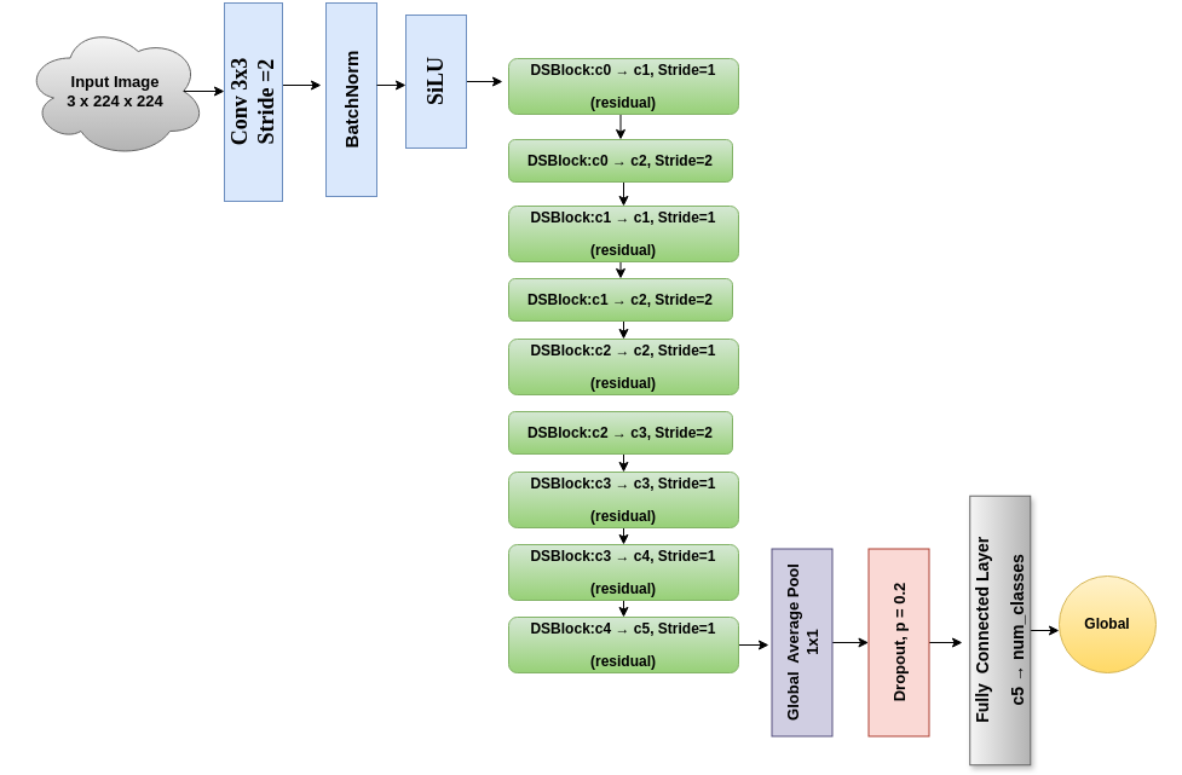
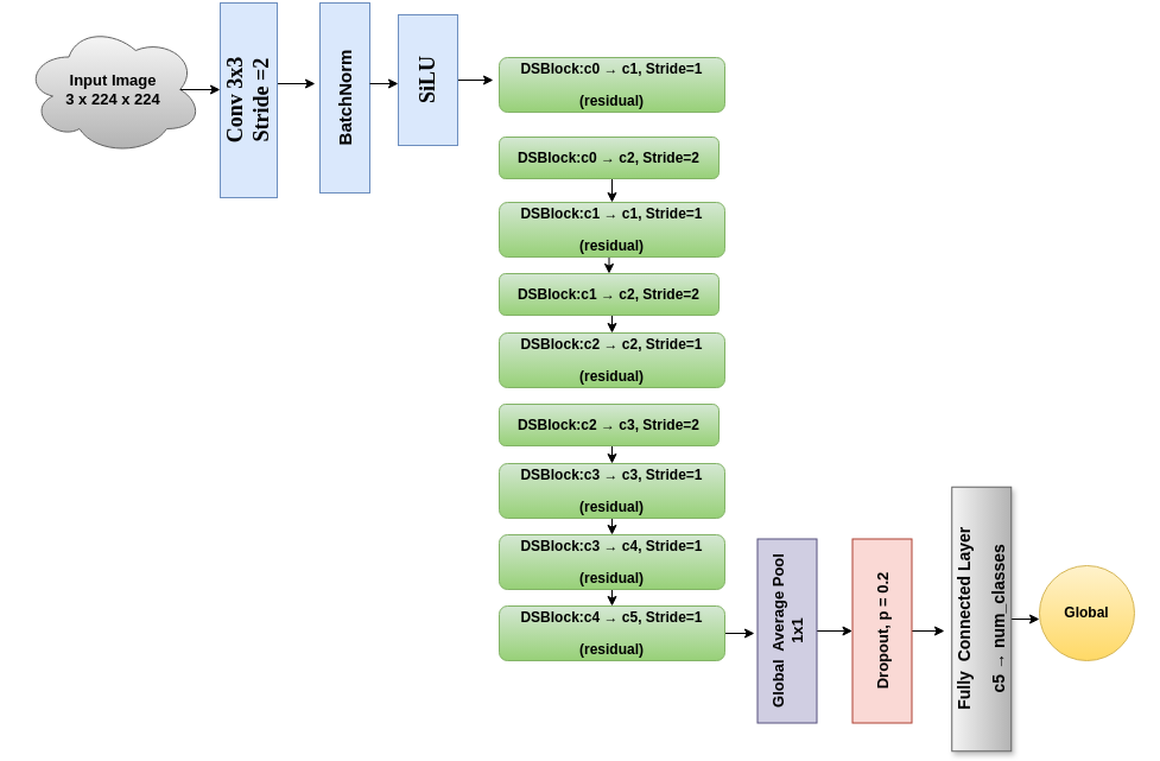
  <mxCell id="0" />
  <mxCell id="1" parent="0" />
  <mxCell id="2" style="edgeStyle=orthogonalEdgeStyle;rounded=0;orthogonalLoop=1;jettySize=auto;html=1;exitX=0.5;exitY=1;exitDx=0;exitDy=0;" edge="1" parent="1"><mxGeometry relative="1" as="geometry"><mxPoint x="265" y="70.5" as="targetPoint" /><mxPoint x="233" y="70" as="sourcePoint" /></mxGeometry></mxCell>
  <mxCell id="3" value="&lt;font face=&quot;Times New Roman&quot; style=&quot;font-size: 18px;&quot;&gt;&lt;b style=&quot;&quot;&gt;Conv 3x3&lt;/b&gt;&lt;/font&gt;&lt;div&gt;&lt;font face=&quot;Times New Roman&quot; style=&quot;font-size: 18px;&quot;&gt;&lt;b style=&quot;&quot;&gt;Stride =2&lt;/b&gt;&lt;/font&gt;&lt;/div&gt;" style="rounded=0;whiteSpace=wrap;html=1;rotation=-90;fillColor=#dae8fc;strokeColor=#6c8ebf;" vertex="1" parent="1"><mxGeometry x="127" y="60" width="164" height="48" as="geometry" /></mxCell>
  <mxCell id="4" value="&lt;font style=&quot;font-size: 15px;&quot; face=&quot;Helvetica&quot;&gt;&lt;b style=&quot;&quot;&gt;BatchNorm&lt;/b&gt;&lt;/font&gt;" style="rounded=0;whiteSpace=wrap;html=1;rotation=-90;fillColor=#dae8fc;strokeColor=#6c8ebf;" vertex="1" parent="1"><mxGeometry x="210" y="61" width="160" height="42" as="geometry" /></mxCell>
  <mxCell id="5" style="edgeStyle=orthogonalEdgeStyle;rounded=0;orthogonalLoop=1;jettySize=auto;html=1;exitX=0.5;exitY=1;exitDx=0;exitDy=0;" edge="1" parent="1" source="6"><mxGeometry relative="1" as="geometry"><mxPoint x="415" y="67" as="targetPoint" /></mxGeometry></mxCell>
  <mxCell id="6" value="&lt;b&gt;&lt;font face=&quot;Times New Roman&quot; style=&quot;font-size: 18px;&quot;&gt;SiLU&lt;/font&gt;&lt;/b&gt;" style="rounded=0;whiteSpace=wrap;html=1;rotation=-90;fillColor=#dae8fc;strokeColor=#6c8ebf;" vertex="1" parent="1"><mxGeometry x="305" y="42" width="110" height="50" as="geometry" /></mxCell>
  <mxCell id="7" value="&lt;b&gt;&lt;font style=&quot;font-size: 13px;&quot;&gt;Input Image&lt;/font&gt;&lt;/b&gt;&lt;div style=&quot;text-align: start;&quot;&gt;&lt;b&gt;&lt;font style=&quot;font-size: 13px;&quot;&gt;3 x 224 x 224&lt;/font&gt;&lt;/b&gt;&lt;/div&gt;" style="ellipse;shape=cloud;whiteSpace=wrap;html=1;fillColor=#f5f5f5;gradientColor=#b3b3b3;strokeColor=#666666;" vertex="1" parent="1"><mxGeometry x="20" y="20" width="150" height="110" as="geometry" /></mxCell>
- <mxCell id="8" style="edgeStyle=orthogonalEdgeStyle;rounded=0;orthogonalLoop=1;jettySize=auto;html=1;exitX=0.5;exitY=1;exitDx=0;exitDy=0;entryX=0.5;entryY=0;entryDx=0;entryDy=0;" edge="1" parent="1" source="9" target="11"><mxGeometry relative="1" as="geometry" /></mxCell>
  <mxCell id="9" value="&lt;p&gt;&lt;b&gt;&lt;font face=&quot;Helvetica&quot;&gt;DSBlock:c0&amp;nbsp;&lt;/font&gt;&lt;/b&gt;&lt;span style=&quot;background-color: transparent; color: light-dark(rgb(0, 0, 0), rgb(255, 255, 255));&quot;&gt;→&amp;nbsp;&lt;/span&gt;&lt;b style=&quot;background-color: transparent; color: light-dark(rgb(0, 0, 0), rgb(255, 255, 255));&quot;&gt;&lt;font face=&quot;Helvetica&quot;&gt;c1, Stride=1&lt;/font&gt;&lt;/b&gt;&lt;/p&gt;&lt;p&gt;&lt;b&gt;&lt;font face=&quot;Helvetica&quot;&gt;(residual)&lt;/font&gt;&lt;/b&gt;&lt;/p&gt;" style="rounded=1;whiteSpace=wrap;html=1;rotation=0;fillColor=#d5e8d4;strokeColor=#82b366;gradientColor=#97d077;" vertex="1" parent="1"><mxGeometry x="420" y="48" width="190" height="46" as="geometry" /></mxCell>
  <mxCell id="10" style="edgeStyle=orthogonalEdgeStyle;rounded=0;orthogonalLoop=1;jettySize=auto;html=1;exitX=0.5;exitY=1;exitDx=0;exitDy=0;entryX=0.5;entryY=0;entryDx=0;entryDy=0;" edge="1" parent="1" source="11" target="13"><mxGeometry relative="1" as="geometry" /></mxCell>
  <mxCell id="11" value="&lt;p&gt;&lt;b&gt;DSBlock:c0&amp;nbsp;&lt;/b&gt;&lt;span style=&quot;color: light-dark(rgb(0, 0, 0), rgb(255, 255, 255)); background-color: transparent;&quot;&gt;→&amp;nbsp;&lt;/span&gt;&lt;b style=&quot;color: light-dark(rgb(0, 0, 0), rgb(255, 255, 255)); background-color: transparent;&quot;&gt;c2, Stride=2&lt;/b&gt;&lt;/p&gt;" style="rounded=1;whiteSpace=wrap;html=1;rotation=0;fillColor=#d5e8d4;strokeColor=#82b366;gradientColor=#97d077;" vertex="1" parent="1"><mxGeometry x="420" y="115" width="185" height="35" as="geometry" /></mxCell>
  <mxCell id="12" style="edgeStyle=orthogonalEdgeStyle;rounded=0;orthogonalLoop=1;jettySize=auto;html=1;exitX=0.5;exitY=1;exitDx=0;exitDy=0;entryX=0.5;entryY=0;entryDx=0;entryDy=0;" edge="1" parent="1" source="13" target="16"><mxGeometry relative="1" as="geometry" /></mxCell>
  <mxCell id="13" value="&lt;p&gt;&lt;b&gt;DSBlock:c1&amp;nbsp;&lt;/b&gt;&lt;span style=&quot;background-color: transparent; color: light-dark(rgb(0, 0, 0), rgb(255, 255, 255));&quot;&gt;→&amp;nbsp;&lt;/span&gt;&lt;b style=&quot;background-color: transparent; color: light-dark(rgb(0, 0, 0), rgb(255, 255, 255));&quot;&gt;c1, Stride=1&lt;/b&gt;&lt;/p&gt;&lt;p&gt;&lt;b&gt;(residual)&lt;/b&gt;&lt;/p&gt;" style="rounded=1;whiteSpace=wrap;html=1;rotation=0;fillColor=#d5e8d4;strokeColor=#82b366;gradientColor=#97d077;" vertex="1" parent="1"><mxGeometry x="420" y="170" width="190" height="46" as="geometry" /></mxCell>
  <mxCell id="14" style="edgeStyle=orthogonalEdgeStyle;rounded=0;orthogonalLoop=1;jettySize=auto;html=1;exitX=0.5;exitY=1;exitDx=0;exitDy=0;" edge="1" parent="1" source="16"><mxGeometry relative="1" as="geometry"><mxPoint x="513" y="265" as="targetPoint" /></mxGeometry></mxCell>
  <mxCell id="15" style="edgeStyle=orthogonalEdgeStyle;rounded=0;orthogonalLoop=1;jettySize=auto;html=1;exitX=0.5;exitY=1;exitDx=0;exitDy=0;entryX=0.5;entryY=0;entryDx=0;entryDy=0;" edge="1" parent="1" source="16" target="17"><mxGeometry relative="1" as="geometry" /></mxCell>
  <mxCell id="16" value="&lt;p&gt;&lt;b&gt;DSBlock:c1&amp;nbsp;&lt;/b&gt;&lt;span style=&quot;background-color: transparent; color: light-dark(rgb(0, 0, 0), rgb(255, 255, 255));&quot;&gt;→&amp;nbsp;&lt;/span&gt;&lt;b style=&quot;background-color: transparent; color: light-dark(rgb(0, 0, 0), rgb(255, 255, 255));&quot;&gt;c2, Stride=2&lt;/b&gt;&lt;/p&gt;" style="rounded=1;whiteSpace=wrap;html=1;rotation=0;fillColor=#d5e8d4;strokeColor=#82b366;gradientColor=#97d077;" vertex="1" parent="1"><mxGeometry x="420" y="230" width="185" height="35" as="geometry" /></mxCell>
  <mxCell id="17" value="&lt;p&gt;&lt;b&gt;DSBlock:c2&amp;nbsp;&lt;/b&gt;&lt;span style=&quot;background-color: transparent; color: light-dark(rgb(0, 0, 0), rgb(255, 255, 255));&quot;&gt;→&amp;nbsp;&lt;/span&gt;&lt;b style=&quot;background-color: transparent; color: light-dark(rgb(0, 0, 0), rgb(255, 255, 255));&quot;&gt;c2, Stride=1&lt;/b&gt;&lt;/p&gt;&lt;p&gt;&lt;b&gt;(residual)&lt;/b&gt;&lt;/p&gt;" style="rounded=1;whiteSpace=wrap;html=1;rotation=0;fillColor=#d5e8d4;strokeColor=#82b366;gradientColor=#97d077;" vertex="1" parent="1"><mxGeometry x="420" y="280" width="190" height="46" as="geometry" /></mxCell>
  <mxCell id="18" style="edgeStyle=orthogonalEdgeStyle;rounded=0;orthogonalLoop=1;jettySize=auto;html=1;exitX=0.5;exitY=1;exitDx=0;exitDy=0;entryX=0.5;entryY=0;entryDx=0;entryDy=0;" edge="1" parent="1" source="19" target="21"><mxGeometry relative="1" as="geometry" /></mxCell>
  <mxCell id="19" value="&lt;p&gt;&lt;b&gt;DSBlock:c2&amp;nbsp;&lt;/b&gt;&lt;span style=&quot;color: light-dark(rgb(0, 0, 0), rgb(255, 255, 255)); background-color: transparent;&quot;&gt;→&amp;nbsp;&lt;/span&gt;&lt;b style=&quot;color: light-dark(rgb(0, 0, 0), rgb(255, 255, 255)); background-color: transparent;&quot;&gt;c3, Stride=2&lt;/b&gt;&lt;/p&gt;" style="rounded=1;whiteSpace=wrap;html=1;rotation=0;fillColor=#d5e8d4;strokeColor=#82b366;gradientColor=#97d077;" vertex="1" parent="1"><mxGeometry x="420" y="340" width="185" height="35" as="geometry" /></mxCell>
  <mxCell id="20" style="edgeStyle=orthogonalEdgeStyle;rounded=0;orthogonalLoop=1;jettySize=auto;html=1;exitX=0.5;exitY=1;exitDx=0;exitDy=0;entryX=0.5;entryY=0;entryDx=0;entryDy=0;" edge="1" parent="1" source="21" target="23"><mxGeometry relative="1" as="geometry" /></mxCell>
  <mxCell id="21" value="&lt;p&gt;&lt;b&gt;DSBlock:c3&amp;nbsp;&lt;/b&gt;&lt;span style=&quot;background-color: transparent; color: light-dark(rgb(0, 0, 0), rgb(255, 255, 255));&quot;&gt;→&amp;nbsp;&lt;/span&gt;&lt;b style=&quot;background-color: transparent; color: light-dark(rgb(0, 0, 0), rgb(255, 255, 255));&quot;&gt;c3, Stride=1&lt;/b&gt;&lt;/p&gt;&lt;p&gt;&lt;b&gt;(residual)&lt;/b&gt;&lt;/p&gt;" style="rounded=1;whiteSpace=wrap;html=1;rotation=0;fillColor=#d5e8d4;strokeColor=#82b366;gradientColor=#97d077;" vertex="1" parent="1"><mxGeometry x="420" y="390" width="190" height="46" as="geometry" /></mxCell>
  <mxCell id="22" style="edgeStyle=orthogonalEdgeStyle;rounded=0;orthogonalLoop=1;jettySize=auto;html=1;exitX=0.5;exitY=1;exitDx=0;exitDy=0;entryX=0.5;entryY=0;entryDx=0;entryDy=0;" edge="1" parent="1" source="23" target="25"><mxGeometry relative="1" as="geometry" /></mxCell>
  <mxCell id="23" value="&lt;p&gt;&lt;b&gt;DSBlock:c3&amp;nbsp;&lt;/b&gt;&lt;span style=&quot;background-color: transparent; color: light-dark(rgb(0, 0, 0), rgb(255, 255, 255));&quot;&gt;→&amp;nbsp;&lt;/span&gt;&lt;b style=&quot;background-color: transparent; color: light-dark(rgb(0, 0, 0), rgb(255, 255, 255));&quot;&gt;c4, Stride=1&lt;/b&gt;&lt;/p&gt;&lt;p&gt;&lt;b&gt;(residual)&lt;/b&gt;&lt;/p&gt;" style="rounded=1;whiteSpace=wrap;html=1;rotation=0;fillColor=#d5e8d4;strokeColor=#82b366;gradientColor=#97d077;" vertex="1" parent="1"><mxGeometry x="420" y="450" width="190" height="46" as="geometry" /></mxCell>
  <mxCell id="24" style="edgeStyle=orthogonalEdgeStyle;rounded=0;orthogonalLoop=1;jettySize=auto;html=1;exitX=1;exitY=0.5;exitDx=0;exitDy=0;" edge="1" parent="1" source="25"><mxGeometry relative="1" as="geometry"><mxPoint x="635" y="533" as="targetPoint" /></mxGeometry></mxCell>
  <mxCell id="25" value="&lt;p&gt;&lt;b&gt;DSBlock:c4&amp;nbsp;&lt;/b&gt;&lt;span style=&quot;background-color: transparent; color: light-dark(rgb(0, 0, 0), rgb(255, 255, 255));&quot;&gt;→&amp;nbsp;&lt;/span&gt;&lt;b style=&quot;background-color: transparent; color: light-dark(rgb(0, 0, 0), rgb(255, 255, 255));&quot;&gt;c5, Stride=1&lt;/b&gt;&lt;/p&gt;&lt;p&gt;&lt;b&gt;(residual)&lt;/b&gt;&lt;/p&gt;" style="rounded=1;whiteSpace=wrap;html=1;rotation=0;fillColor=#d5e8d4;strokeColor=#82b366;gradientColor=#97d077;" vertex="1" parent="1"><mxGeometry x="420" y="510" width="190" height="46" as="geometry" /></mxCell>
  <mxCell id="26" style="edgeStyle=orthogonalEdgeStyle;rounded=0;orthogonalLoop=1;jettySize=auto;html=1;exitX=0.5;exitY=1;exitDx=0;exitDy=0;entryX=0.5;entryY=0;entryDx=0;entryDy=0;" edge="1" parent="1" source="27" target="29"><mxGeometry relative="1" as="geometry" /></mxCell>
  <mxCell id="27" value="&lt;p&gt;&lt;font face=&quot;Helvetica&quot; style=&quot;font-size: 13px;&quot;&gt;Global&amp;nbsp; Average Pool&lt;br&gt;1x1&lt;/font&gt;&lt;/p&gt;" style="rounded=0;whiteSpace=wrap;html=1;rotation=-90;fillColor=#d0cee2;strokeColor=#56517e;fontStyle=1" vertex="1" parent="1"><mxGeometry x="585" y="506" width="155" height="50" as="geometry" /></mxCell>
  <mxCell id="28" style="edgeStyle=orthogonalEdgeStyle;rounded=0;orthogonalLoop=1;jettySize=auto;html=1;exitX=0.5;exitY=1;exitDx=0;exitDy=0;" edge="1" parent="1" source="29"><mxGeometry relative="1" as="geometry"><mxPoint x="795" y="531" as="targetPoint" /></mxGeometry></mxCell>
  <mxCell id="29" value="&lt;p&gt;&lt;font style=&quot;font-size: 13px;&quot;&gt;Dropout,&amp;nbsp;&lt;span style=&quot;background-color: transparent; color: light-dark(rgb(0, 0, 0), rgb(255, 255, 255));&quot;&gt;p = 0.2&lt;/span&gt;&lt;/font&gt;&lt;/p&gt;" style="rounded=0;whiteSpace=wrap;html=1;rotation=-90;fillColor=#fad9d5;strokeColor=#ae4132;fontStyle=1" vertex="1" parent="1"><mxGeometry x="665" y="506" width="155" height="50" as="geometry" /></mxCell>
  <mxCell id="30" style="edgeStyle=orthogonalEdgeStyle;rounded=0;orthogonalLoop=1;jettySize=auto;html=1;exitX=0.5;exitY=1;exitDx=0;exitDy=0;" edge="1" parent="1" source="31"><mxGeometry relative="1" as="geometry"><mxPoint x="875" y="521" as="targetPoint" /></mxGeometry></mxCell>
  <mxCell id="31" value="&lt;p&gt;&lt;font style=&quot;font-size: 14px;&quot;&gt;Fully&amp;nbsp; Connected Layer&lt;/font&gt;&lt;/p&gt;&lt;p&gt;&lt;font style=&quot;font-size: 14px;&quot;&gt;c5&amp;nbsp;&lt;span style=&quot;font-weight: 400; background-color: transparent; color: light-dark(rgb(0, 0, 0), rgb(255, 255, 255));&quot;&gt;→ &lt;/span&gt;&lt;span style=&quot;background-color: transparent; color: light-dark(rgb(0, 0, 0), rgb(255, 255, 255));&quot;&gt;num_classes&lt;/span&gt;&lt;/font&gt;&lt;/p&gt;" style="rounded=0;whiteSpace=wrap;html=1;rotation=-90;fillColor=#f5f5f5;strokeColor=#666666;fontStyle=1;shadow=1;gradientColor=#b3b3b3;" vertex="1" parent="1"><mxGeometry x="715" y="496" width="222.5" height="50" as="geometry" /></mxCell>
  <mxCell id="32" value="&lt;b&gt;Global&lt;/b&gt;" style="ellipse;whiteSpace=wrap;html=1;aspect=fixed;fillColor=#fff2cc;strokeColor=#d6b656;gradientColor=#ffd966;" vertex="1" parent="1"><mxGeometry x="875" y="476" width="80" height="80" as="geometry" /></mxCell>
  <mxCell id="33" style="edgeStyle=orthogonalEdgeStyle;rounded=0;orthogonalLoop=1;jettySize=auto;html=1;exitX=0.5;exitY=1;exitDx=0;exitDy=0;entryX=0.364;entryY=0;entryDx=0;entryDy=0;entryPerimeter=0;" edge="1" parent="1"><mxGeometry relative="1" as="geometry"><mxPoint x="311" y="70" as="sourcePoint" /><mxPoint x="335" y="69.96" as="targetPoint" /></mxGeometry></mxCell>
  <mxCell id="34" style="edgeStyle=orthogonalEdgeStyle;rounded=0;orthogonalLoop=1;jettySize=auto;html=1;exitX=0.875;exitY=0.5;exitDx=0;exitDy=0;exitPerimeter=0;entryX=0.558;entryY=0;entryDx=0;entryDy=0;entryPerimeter=0;" edge="1" parent="1" source="7" target="3"><mxGeometry relative="1" as="geometry" /></mxCell>
